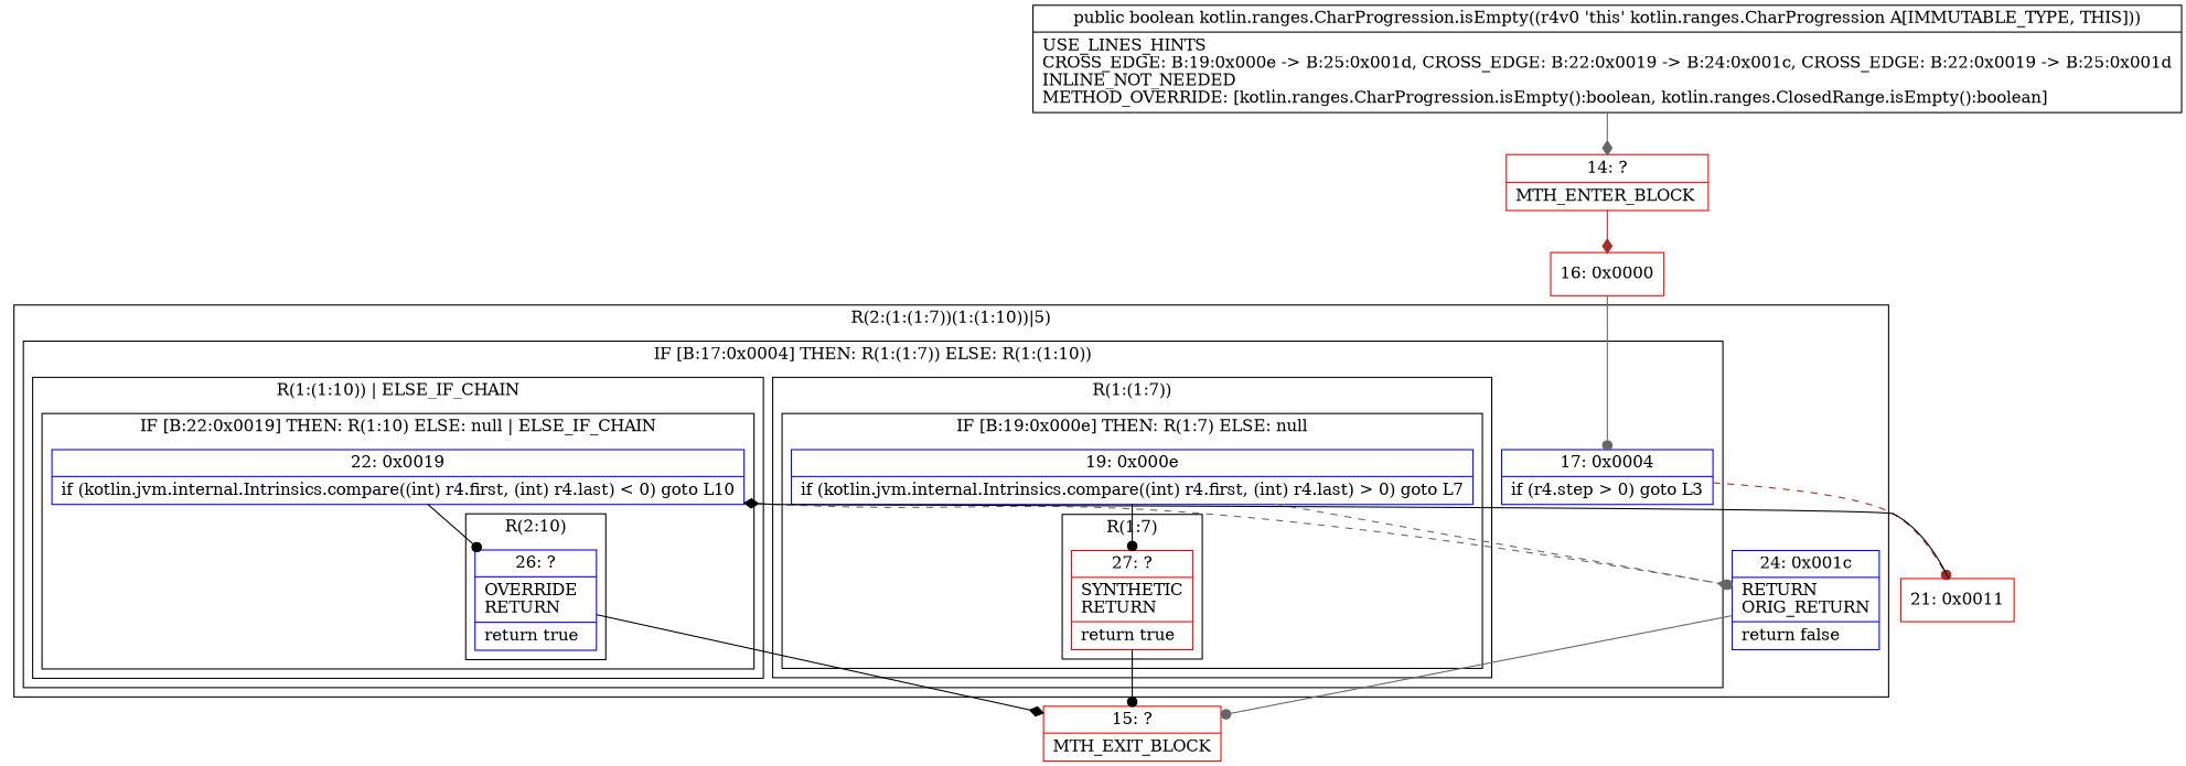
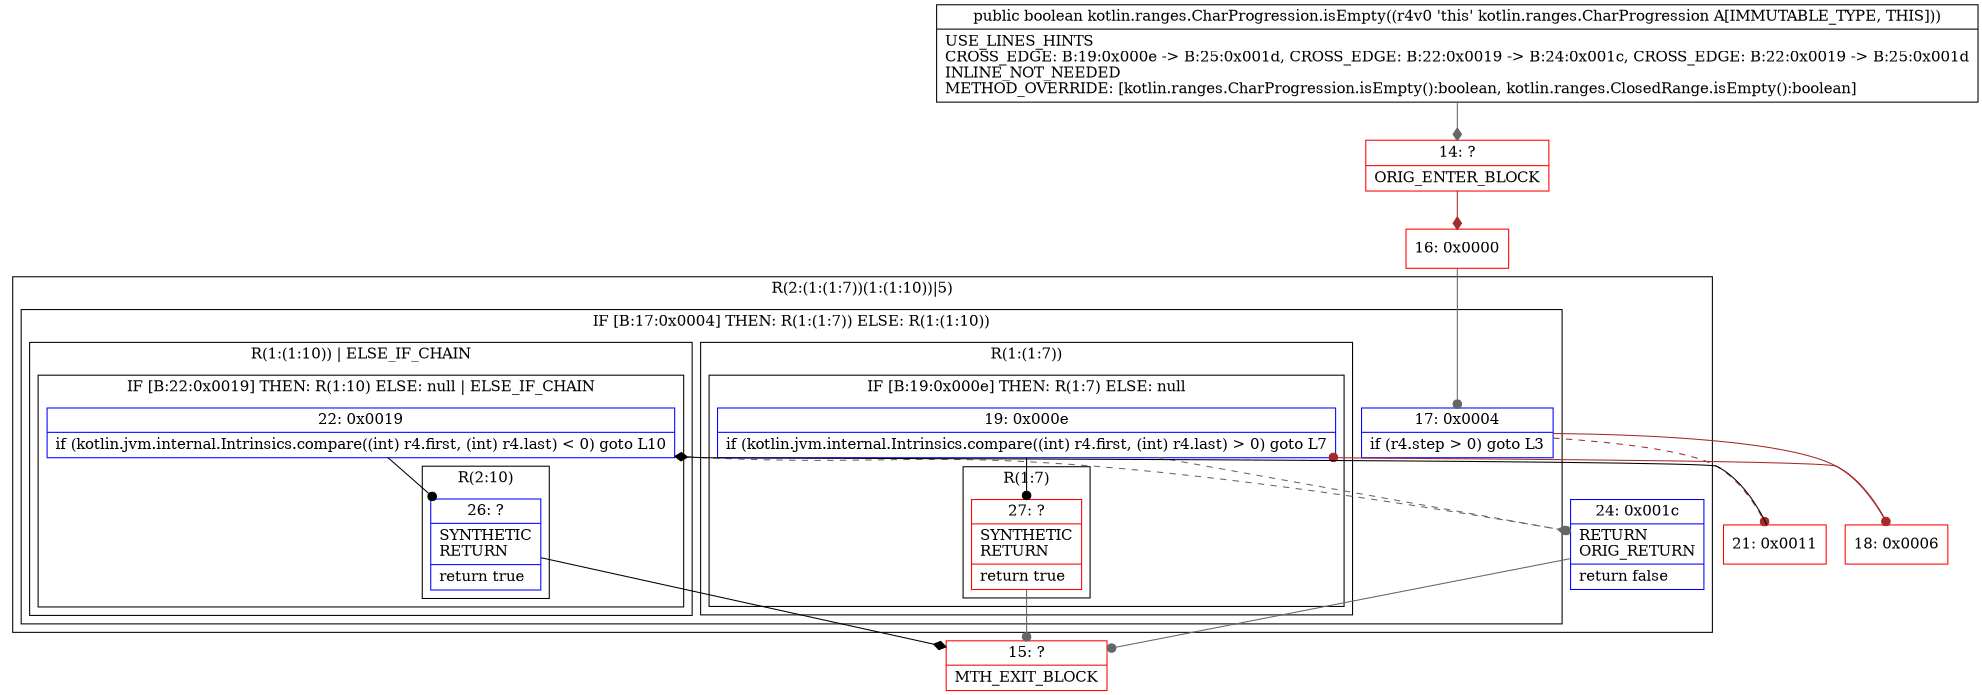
  digraph {
    node [color=red shape=record]
    edge [arrowhead=dot color=gray40]
    n1 [label="{27\:\ ?|SYNTHETIC\lRETURN\l|return true\l}"]
    n2 [color=blue label="{19\:\ 0x000e|if (kotlin.jvm.internal.Intrinsics.compare((int) r4.first, (int) r4.last) \> 0) goto L7\l}"]
-   n3 [color=blue label="{26\:\ ?|OVERRIDE\lRETURN\l|return true\l}"]
+   n3 [color=blue label="{26\:\ ?|SYNTHETIC\lRETURN\l|return true\l}"]
    n4 [color=blue label="{22\:\ 0x0019|if (kotlin.jvm.internal.Intrinsics.compare((int) r4.first, (int) r4.last) \< 0) goto L10\l}"]
    n5 [color=blue label="{17\:\ 0x0004|if (r4.step \> 0) goto L3\l}"]
    n6 [color=blue label="{24\:\ 0x001c|RETURN\lORIG_RETURN\l|return false\l}"]
    n7 [label="{15\:\ ?|MTH_EXIT_BLOCK\l}"]
+   n8 [label="{18\:\ 0x0006}"]
    n9 [label="{21\:\ 0x0011}"]
-   n10 [label="{14\:\ ?|MTH_ENTER_BLOCK\l}"]
+   n10 [label="{14\:\ ?|ORIG_ENTER_BLOCK\l}"]
    n11 [label="{16\:\ 0x0000}"]
    n12 [label="{public boolean kotlin.ranges.CharProgression.isEmpty((r4v0 'this' kotlin.ranges.CharProgression A[IMMUTABLE_TYPE, THIS]))  | USE_LINES_HINTS\lCROSS_EDGE: B:19:0x000e \-\> B:25:0x001d, CROSS_EDGE: B:22:0x0019 \-\> B:24:0x001c, CROSS_EDGE: B:22:0x0019 \-\> B:25:0x001d\lINLINE_NOT_NEEDED\lMETHOD_OVERRIDE: [kotlin.ranges.CharProgression.isEmpty():boolean, kotlin.ranges.ClosedRange.isEmpty():boolean]\l}" color=""]
    subgraph cluster_1 {
      label="R(2:(1:(1:7))(1:(1:10))|5)"
      n6
      subgraph cluster_2 {
        label="IF [B:17:0x0004] THEN: R(1:(1:7)) ELSE: R(1:(1:10))"
        n5
        subgraph cluster_3 {
          label="R(1:(1:7))"
          subgraph cluster_4 {
            label="IF [B:19:0x000e] THEN: R(1:7) ELSE: null"
            n2
            subgraph cluster_5 {
              label="R(1:7)"
              n1
            }
          }
        }
        subgraph cluster_6 {
          label="R(1:(1:10)) | ELSE_IF_CHAIN\l"
          subgraph cluster_7 {
            label="IF [B:22:0x0019] THEN: R(1:10) ELSE: null | ELSE_IF_CHAIN\l"
            n4
            subgraph cluster_8 {
              label="R(2:10)"
              n3
            }
          }
        }
      }
    }
-   n1 -> n7 [color=black]
+   n1 -> n7
    n2 -> n1 [color=black]
    n2 -> n6 [arrowhead=diamond style=dashed]
    n3 -> n7 [arrowhead=diamond color=black]
    n4 -> n3 [color=black]
    n4 -> n6 [style=dashed]
+   n5 -> n8 [color=brown]
    n5 -> n9 [color=brown style=dashed]
    n6 -> n7
+   n8 -> n2 [color=brown]
    n9 -> n4 [arrowhead=diamond color=black]
    n10 -> n11 [arrowhead=diamond color=brown]
    n11 -> n5
    n12 -> n10 [arrowhead=diamond]
  }
